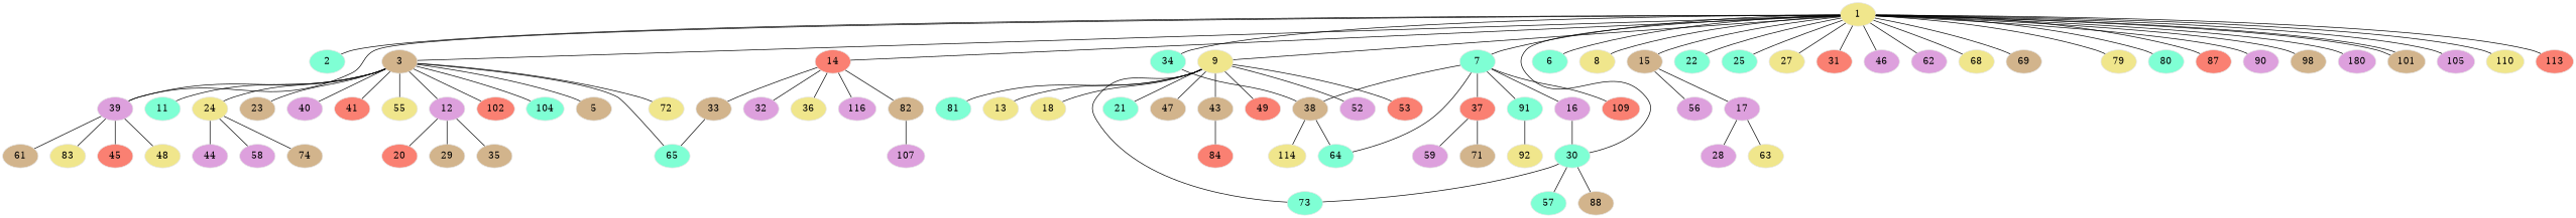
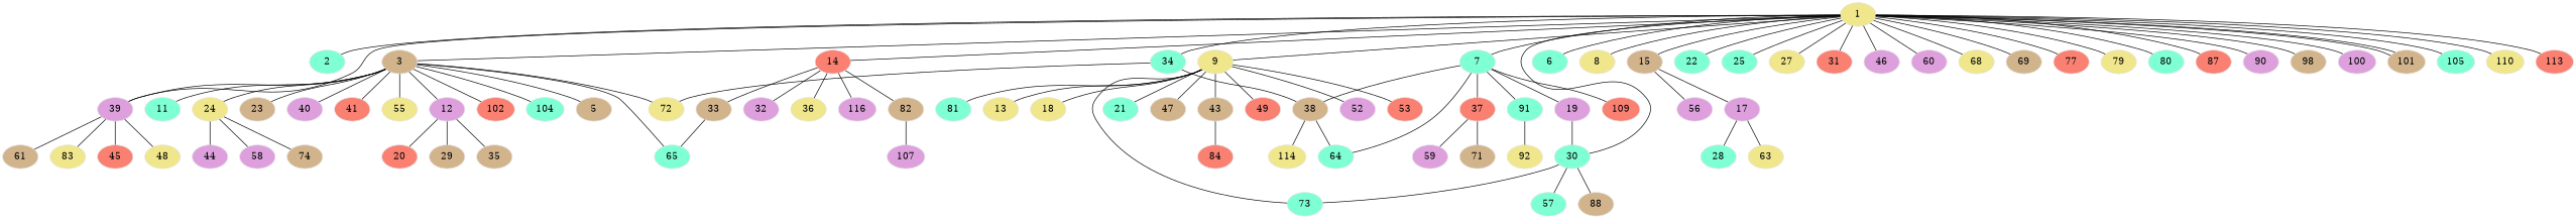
  graph {
    node [color=gray90 fillcolor=plum style=filled]
    1 [fillcolor=khaki super="+103"]
    2 [fillcolor=aquamarine]
    3 [fillcolor=tan super="+4"]
    6 [fillcolor=aquamarine]
    7 [fillcolor=aquamarine super="+10"]
    8 [fillcolor=khaki]
    9 [fillcolor=khaki super="+42"]
    14 [fillcolor=salmon super="+16"]
    15 [fillcolor=tan super="+26"]
    22 [fillcolor=aquamarine]
    25 [fillcolor=aquamarine]
    27 [fillcolor=khaki super="+50"]
    30 [fillcolor=aquamarine super="+54"]
    31 [fillcolor=salmon]
    34 [fillcolor=aquamarine super="+93"]
    39 [super="+112"]
    46 [super="+76"]
-   62
+   62 [label=60]
    68 [fillcolor=khaki]
    69 [fillcolor=tan]
+   77 [fillcolor=salmon]
    79 [fillcolor=khaki super="+99"]
    80 [fillcolor=aquamarine]
    87 [fillcolor=salmon]
    90
    98 [fillcolor=tan]
-   100 [label=180]
+   100
    101 [fillcolor=tan]
-   105
+   105 [fillcolor=aquamarine]
    110 [fillcolor=khaki]
    113 [fillcolor=salmon]
    5 [fillcolor=tan]
    11 [fillcolor=aquamarine]
    12 [super="+75"]
    23 [fillcolor=tan super="+95"]
    24 [fillcolor=khaki super="+51"]
    40 [super="+94"]
    41 [fillcolor=salmon super="+111"]
    55 [fillcolor=khaki]
    65 [fillcolor=aquamarine super="+70"]
    72 [fillcolor=khaki]
    102 [fillcolor=salmon]
    104 [fillcolor=aquamarine]
-   19 [label=16]
+   19
    37 [fillcolor=salmon]
    38 [fillcolor=tan]
    64 [fillcolor=aquamarine super="+106"]
    91 [fillcolor=aquamarine super="+97"]
    109 [fillcolor=salmon]
    13 [fillcolor=khaki]
    18 [fillcolor=khaki super="+85"]
    21 [fillcolor=aquamarine]
    43 [fillcolor=tan super="+115"]
    47 [fillcolor=tan]
    49 [fillcolor=salmon]
    52
    53 [fillcolor=salmon super="+89"]
    73 [fillcolor=aquamarine super="+86"]
    81 [fillcolor=aquamarine]
    32 [super="+60"]
    33 [fillcolor=tan super="+67"]
    36 [fillcolor=khaki]
    82 [fillcolor=tan super="+96"]
    116
    17 [super="+66"]
    56
    57 [fillcolor=aquamarine]
    88 [fillcolor=tan]
    45 [fillcolor=salmon]
    48 [fillcolor=khaki]
    61 [fillcolor=tan]
    83 [fillcolor=khaki]
    20 [fillcolor=salmon]
    29 [fillcolor=tan]
    35 [fillcolor=tan]
    44 [super="+78"]
    58
    74 [fillcolor=tan]
    59
    71 [fillcolor=tan]
    114 [fillcolor=khaki]
    92 [fillcolor=khaki]
    84 [fillcolor=salmon]
    107
-   28
+   28 [fillcolor=aquamarine]
    63 [fillcolor=khaki]
    1 -- 2
    1 -- 3
    1 -- 6
    1 -- 7 [weight=2]
    1 -- 8
    1 -- 9
    1 -- 14
    1 -- 15
    1 -- 22
    1 -- 25
    1 -- 27
    1 -- 30
    1 -- 31
    1 -- 34 [weight=2]
    1 -- 39
    1 -- 46
    1 -- 62
    1 -- 68
    1 -- 69
+   1 -- 77
    1 -- 79 [weight=2]
    1 -- 80
    1 -- 87
    1 -- 90
    1 -- 98
    1 -- 100
    1 -- 101
    1 -- 101
    1 -- 105
    1 -- 110
    1 -- 113
    3 -- 39 [weight=2]
    3 -- 5
    3 -- 11
    3 -- 12
    3 -- 23
    3 -- 24
    3 -- 40
    3 -- 41
    3 -- 55 [weight=2]
    3 -- 65
    3 -- 72
    3 -- 102
    3 -- 104
    7 -- 19
    7 -- 37
    7 -- 38
    7 -- 64
    7 -- 91
    7 -- 109
    9 -- 13
    9 -- 18
    9 -- 21
    9 -- 43
    9 -- 47
    9 -- 49
    9 -- 52
    9 -- 53
    9 -- 73
    9 -- 81
    14 -- 32
    14 -- 33
    14 -- 36
    14 -- 82
    14 -- 116
    15 -- 17
    15 -- 56
    30 -- 73
    30 -- 57
    30 -- 88
+   34 -- 72
    34 -- 38
    39 -- 45
    39 -- 48
    39 -- 61
    39 -- 83
    12 -- 20
    12 -- 29
    12 -- 35
    24 -- 44
    24 -- 58
    24 -- 74
    19 -- 30
    37 -- 59
    37 -- 71
    38 -- 64 [weight=2]
    38 -- 114
    91 -- 92
    43 -- 84
    33 -- 65
    82 -- 107
    17 -- 28
    17 -- 63
  }
